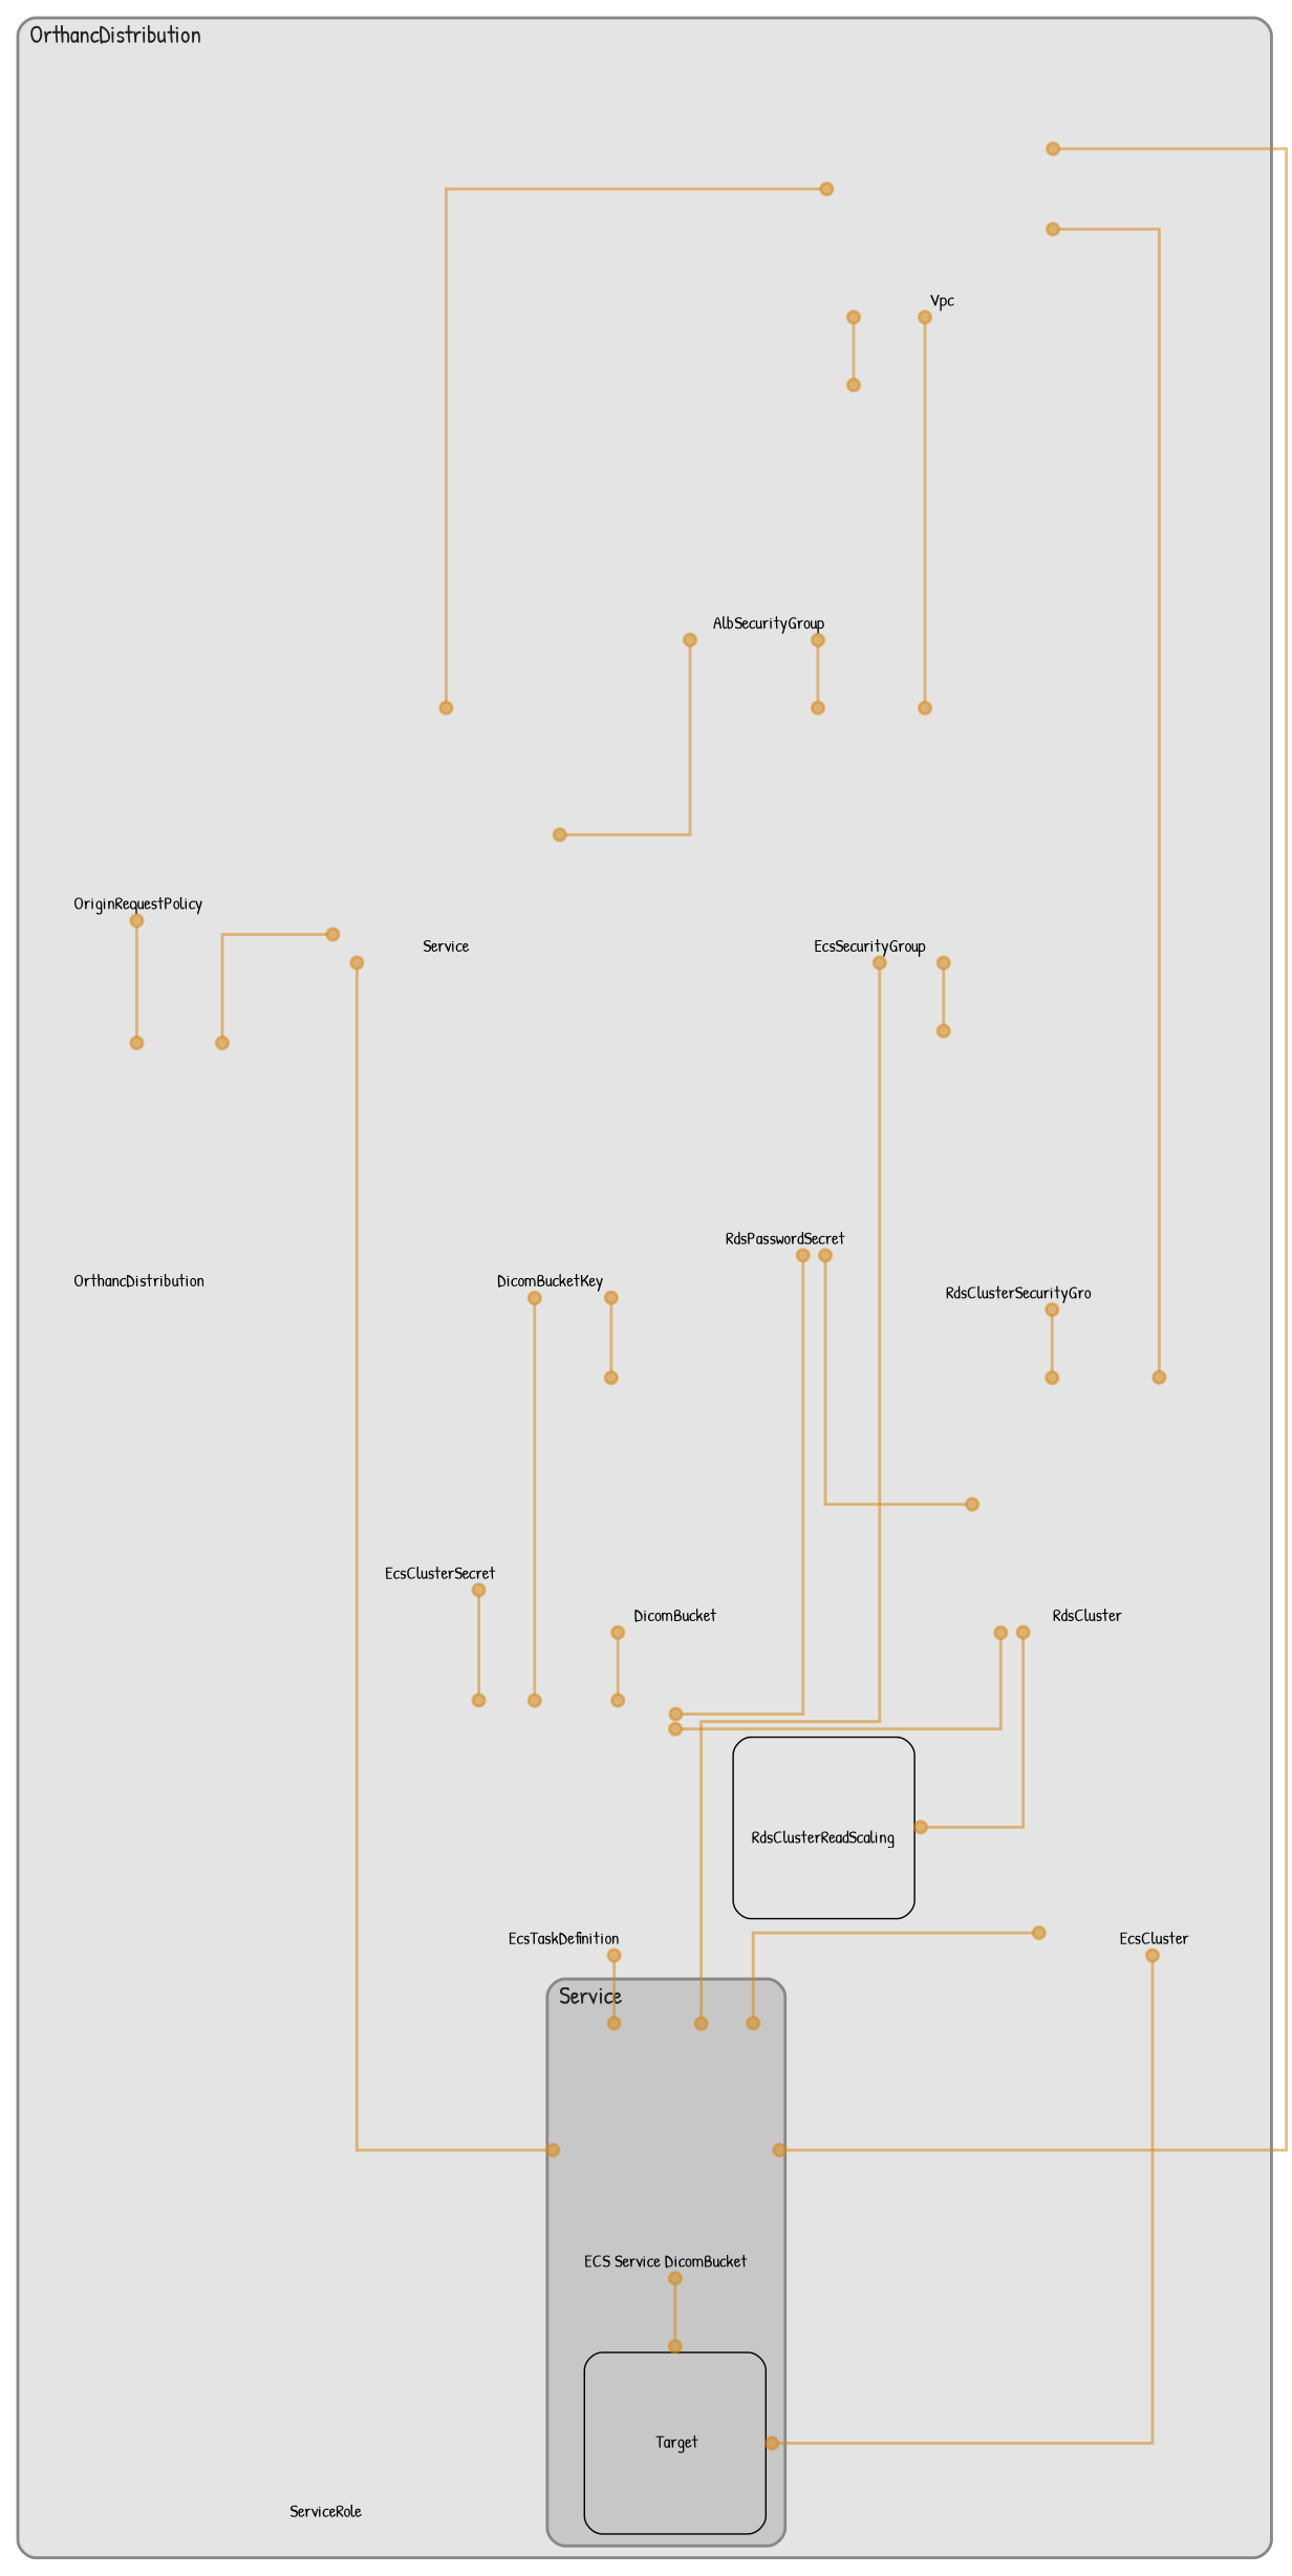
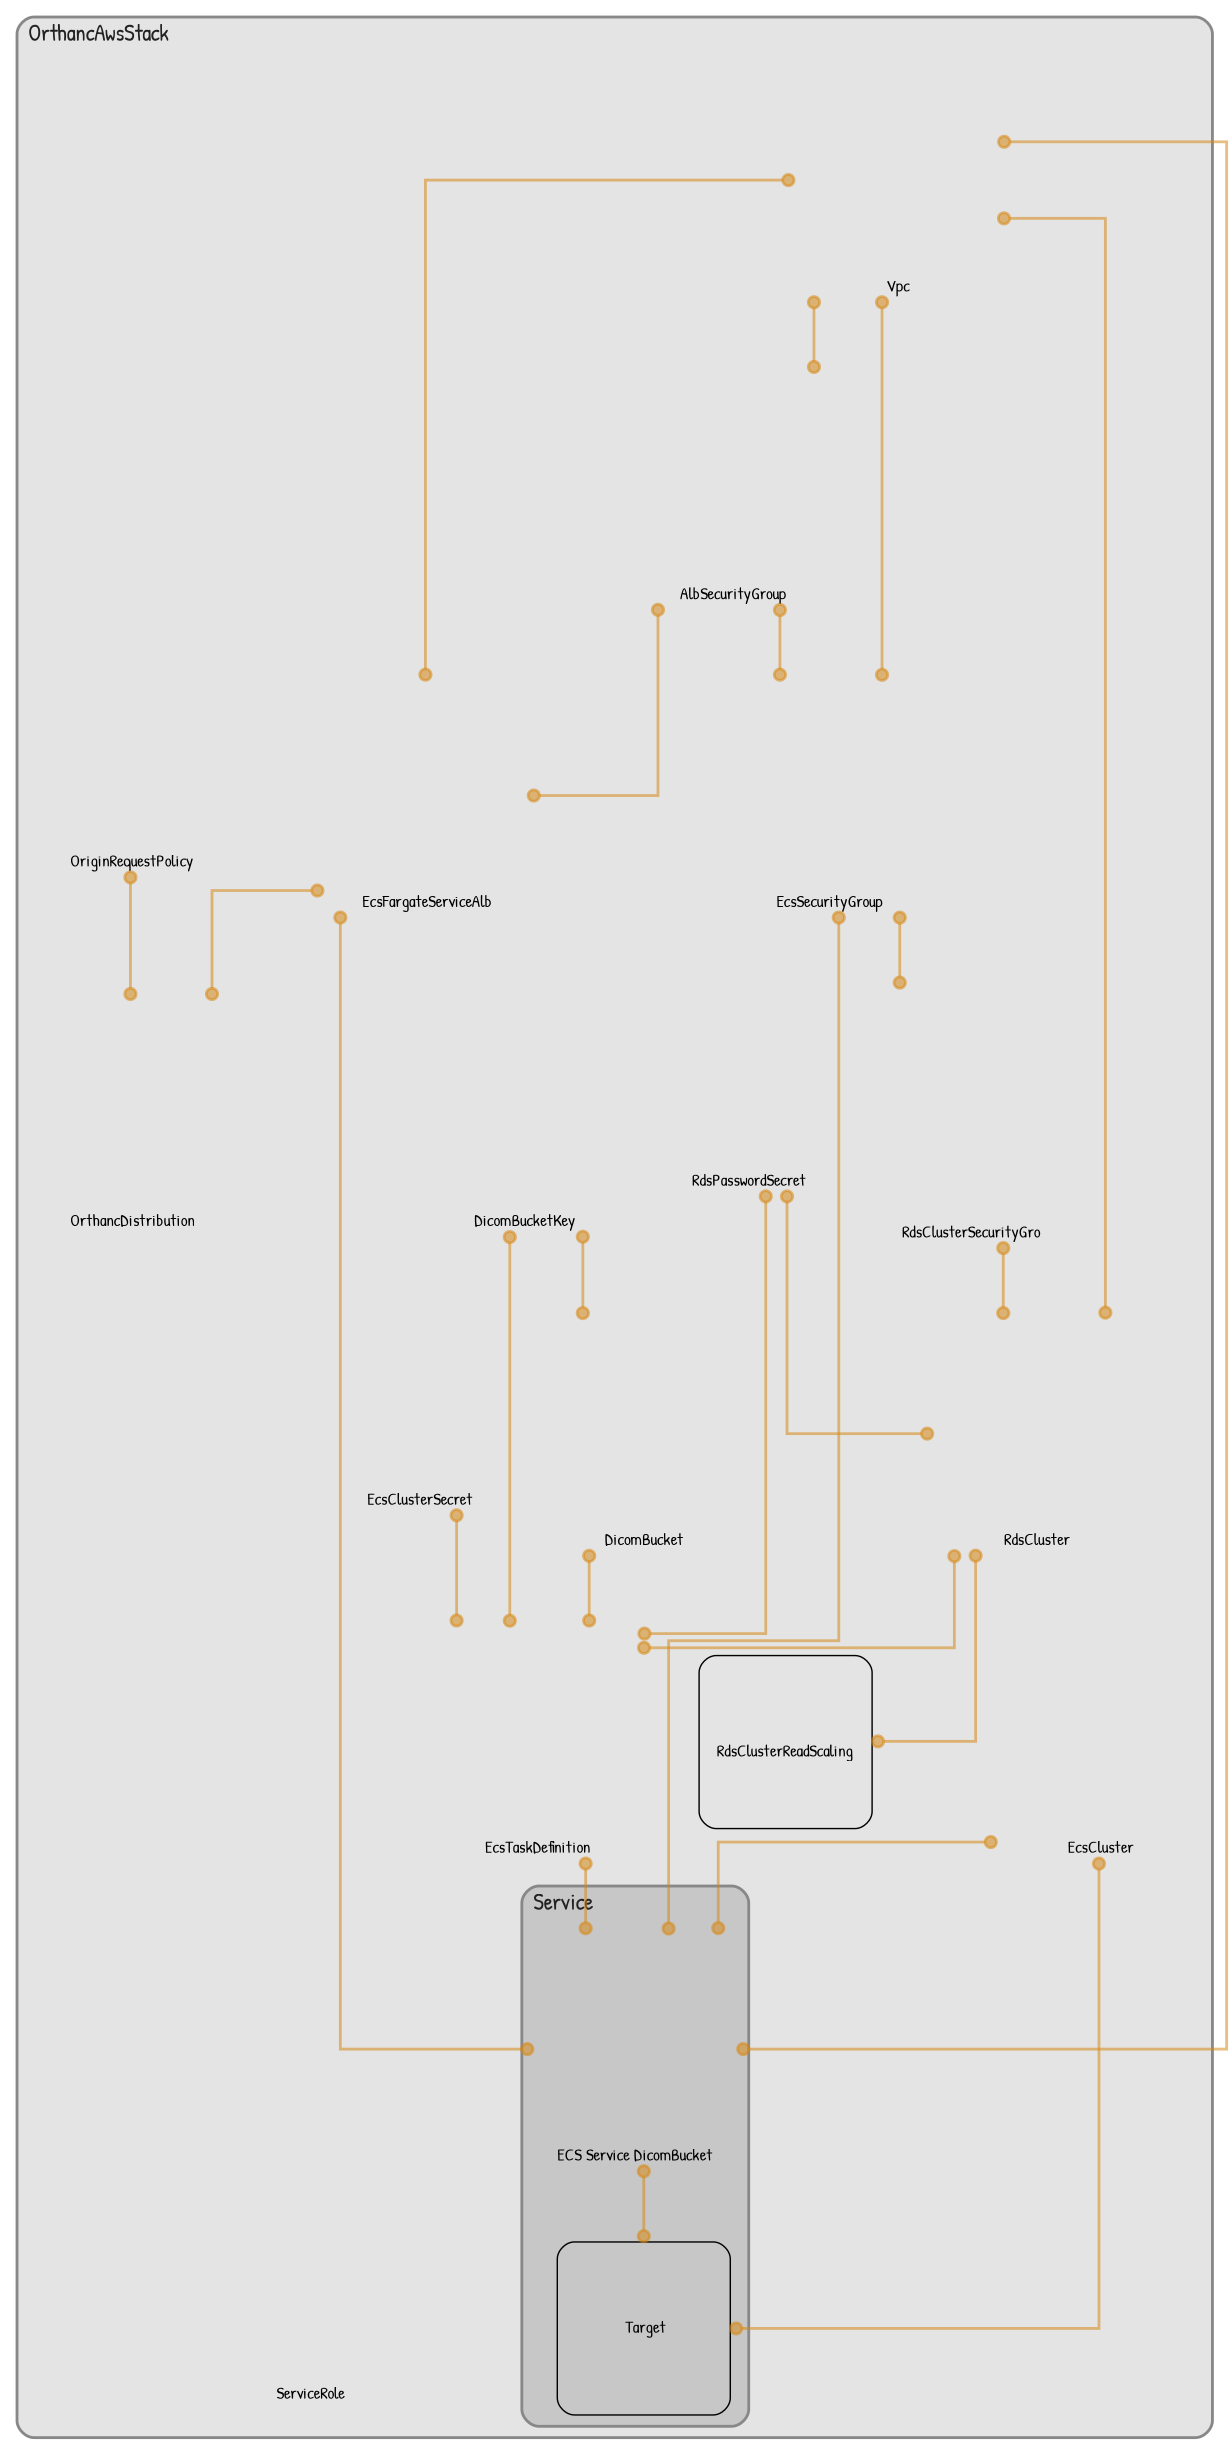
  digraph {
    compound=true
    fontcolor="#222222"
    fontname="Patrick Hand"
    fontsize=15
    nodesep=0.60
    rankdir=BT
    ranksep=0.75
    splines=ortho
    node [fixedsize=true fontname="Patrick Hand" fontsize=12 labelloc=b margin=8 penwidth=0 shape="node" style=rounded]
    edge [arrowhead=dot arrowtail=dot color="#D5871488" dir=both fontname="Patrick Hand" penwidth=2]
    n1 [height=2.266 label="ECS Service DicomBucket" width=2]
    n2 [height=1.7 label=" Target" labelloc=c shape=box width=1.7 penwidth=""]
    n3 [height=2.266 label=" Vpc" width=2]
    n4 [height=2.266 label=" AlbSecurityGroup" width=2]
    n5 [height=2.266 label=" EcsSecurityGroup" width=2]
    n6 [height=2.4819999999999998 label="\nRdsClusterSecurityGro" width=2]
    n7 [height=2.266 label=" DicomBucketKey" width=2]
    n8 [height=2.266 label=" DicomBucket" width=2]
    n9 [height=1.466 label=" RdsPasswordSecret" width=1.2]
    n10 [height=2.266 label=" RdsCluster" width=2]
    n11 [height=1.7 label="\nRdsClusterReadScaling" labelloc=c shape=box width=1.7 penwidth=""]
    n12 [height=1.466 label=" EcsClusterSecret" width=1.2]
    n13 [height=2.266 label=" EcsCluster" width=2]
    n14 [height=2.266 label=" EcsTaskDefinition" width=2]
-   n15 [height=2.266 label=Service width=2]
+   n15 [height=2.266 label=" EcsFargateServiceAlb" width=2]
    n16 [height=1.466 label=" OriginRequestPolicy" width=1.2]
    n17 [height=2.266 label=" OrthancDistribution" width=2]
    n18 [height=1.466 label=" ServiceRole" width=1.2]
    subgraph sub_1 {
      subgraph cluster_2 {
        fillcolor="#e4e4e4"
        fontsize=16
-       label=OrthancDistribution
+       label=OrthancAwsStack
        labeljust=l
        labelloc=b
        pencolor="#888888"
        penwidth=2
        style="filled,rounded"
        n3
        n4
        n5
        n6
        n7
        n8
        n9
        n10
        n11
        n12
        n13
        n14
        n15
        n16
        n17
        n18
        subgraph cluster_3 {
          fillcolor="#c7c7c7"
          fontsize=16
          label=Service
          labeljust=l
          labelloc=b
          pencolor="#888888"
          penwidth=2
          style="filled,rounded"
          n1
          n2
        }
      }
    }
    n1 -> n3
    n1 -> n5
    n1 -> n13
    n1 -> n14
    n1 -> n15
    n2 -> n1
    n2 -> n13
    n4 -> n3
    n5 -> n3
    n5 -> n4
    n6 -> n5
    n8 -> n7
    n10 -> n3
    n10 -> n6
    n10 -> n9
    n11 -> n10
    n14 -> n7
    n14 -> n8
    n14 -> n9
    n14 -> n10
    n14 -> n12
    n15 -> n3
    n15 -> n4
    n17 -> n15
    n17 -> n16
  }
